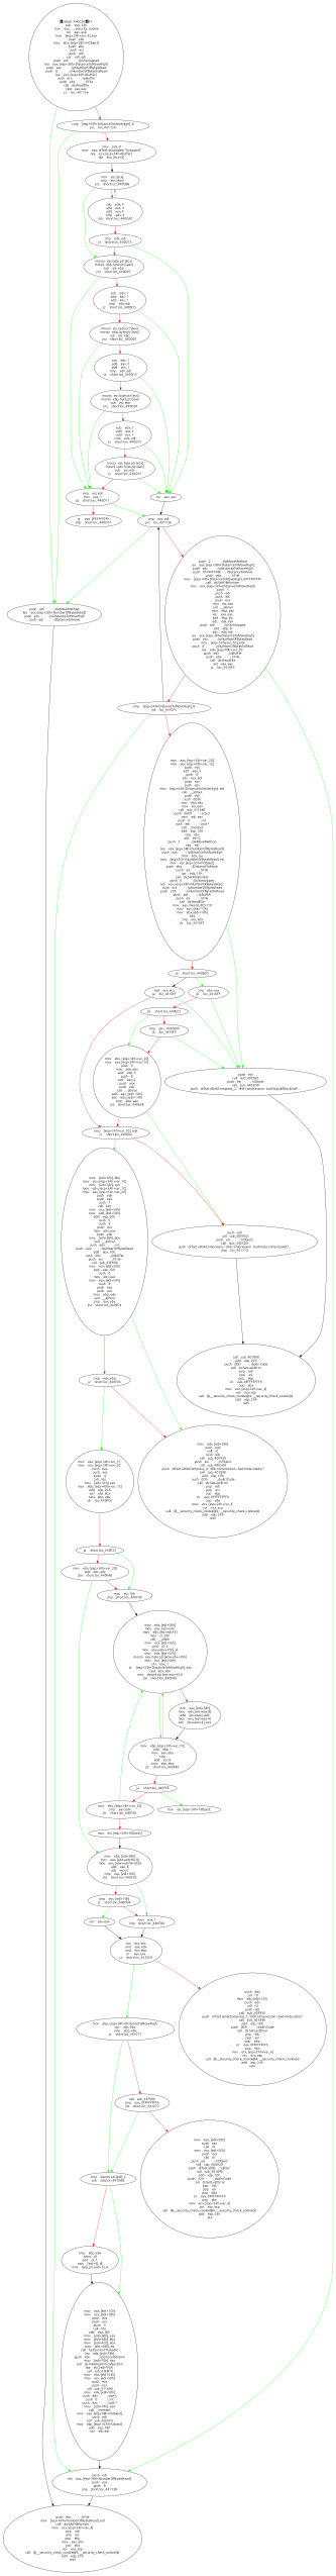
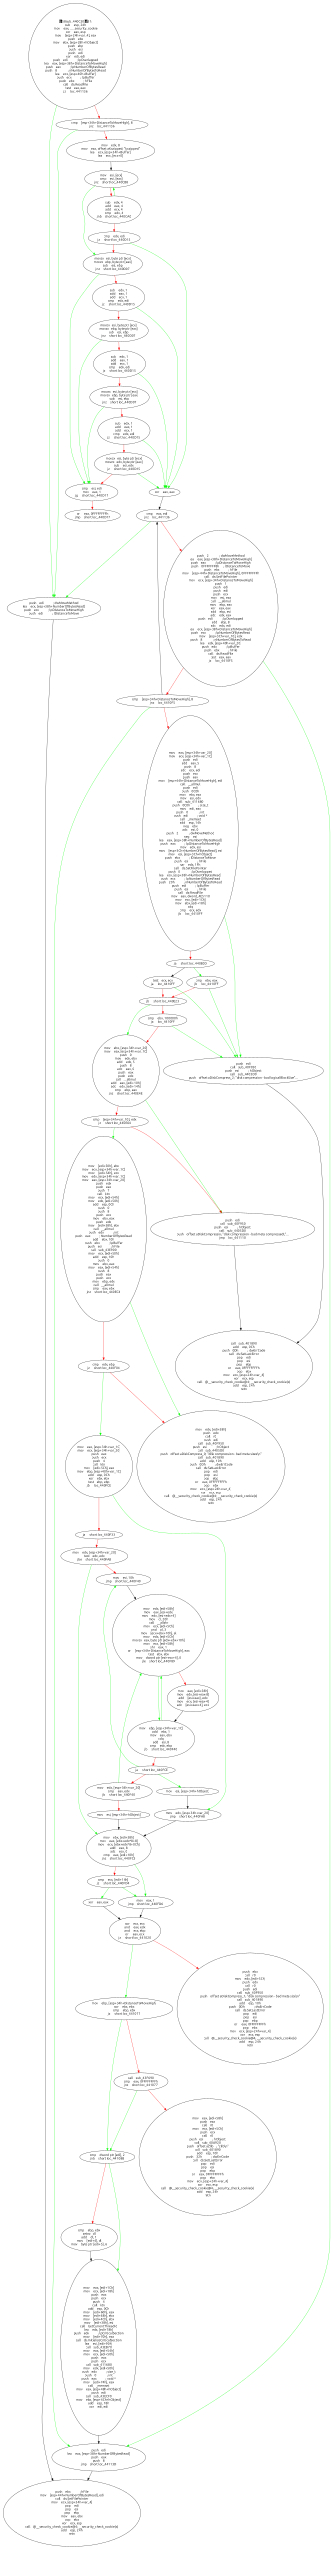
  digraph {
    fontname=Ubuntu
    node [fontname=Ubuntu]
    edge [color=green fontname=Ubuntu]
    n1 [label="58sub_440C5031:\nsub     esp, 24h\nmov     eax, ___security_cookie\nxor     eax, esp\nmov     [esp+24h+var_4], eax\npush    ebx\nmov     ebx, [esp+28h+hObject]\npush    ebp\npush    esi\npush    edi\nxor     edi, edi\npush    edi             ; lpOverlapped\nlea     eax, [esp+38h+DistanceToMoveHigh]\npush    eax             ; lpNumberOfBytesRead\npush    8               ; nNumberOfBytesToRead\nlea     ecx, [esp+40h+Buffer]\npush    ecx             ; lpBuffer\npush    ebx             ; hFile\ncall    ds:ReadFile\ntest    eax, eax\njz      loc_441136"]
    n2 [label="cmp     [esp+34h+DistanceToMoveHigh], 8\njnz     loc_441136"]
    n3 [label="push    edi             ; dwMoveMethod\nlea     ecx, [esp+38h+NumberOfBytesRead]\npush    ecx             ; lpDistanceToMoveHigh\npush    edi             ; lDistanceToMove"]
    n4 [label="mov     edx, 8\nmov     eax, offset aKxzipped; \"kxzipped\"\nlea     ecx, [esp+34h+Buffer]\nlea     ecx, [ecx+0]"]
    n5 [label="push    ebx             ; hFile\nmov     [esp+44h+NumberOfBytesRead], edi\ncall    ds:SetFilePointer\nmov     ecx, [esp+34h+var_4]\npop     edi\npop     esi\npop     ebp\nmov     eax, ebx\npop     ebx\nxor     ecx, esp\ncall    @__security_check_cookie@4; __security_check_cookie(x)\nadd     esp, 24h\nretn"]
    n6 [label="mov     esi, [ecx]\ncmp     esi, [eax]\njnz     short loc_440CB8"]
    n7 [label="sub     edx, 4\nadd     eax, 4\nadd     ecx, 4\ncmp     edx, 4\njnb     short loc_440CA0"]
    n8 [label="movzx   esi, byte ptr [ecx]\nmovzx   ebp, byte ptr [eax]\nsub     esi, ebp\njnz     short loc_440D07"]
    n9 [label="cmp     edx, edi\njz      short loc_440D15"]
    n10 [label="sub     edx, 1\nadd     eax, 1\nadd     ecx, 1\ncmp     edx, edi\njz      short loc_440D15"]
    n11 [label="cmp     esi, edi\nmov     eax, 1\njg      short loc_440D17"]
    n12 [label="xor     eax, eax"]
    n13 [label="cmp     eax, edi\njnz     loc_441136"]
    n14 [label="movzx   esi, byte ptr [ecx]\nmovzx   ebp, byte ptr [eax]\nsub     esi, ebp\njnz     short loc_440D07"]
    n15 [label="or      eax, 0FFFFFFFFh\njmp     short loc_440D17"]
    n16 [label="sub     edx, 1\nadd     eax, 1\nadd     ecx, 1\ncmp     edx, edi\njz      short loc_440D15"]
    n17 [label="movzx   esi, byte ptr [ecx]\nmovzx   ebp, byte ptr [eax]\nsub     esi, ebp\njnz     short loc_440D07"]
    n18 [label="sub     edx, 1\nadd     eax, 1\nadd     ecx, 1\ncmp     edx, edi\njz      short loc_440D15"]
    n19 [label="movzx   esi, byte ptr [ecx]\nmovzx   edx, byte ptr [eax]\nsub     esi, edx\njz      short loc_440D15"]
    n20 [label="push    2               ; dwMoveMethod\nlea     eax, [esp+38h+DistanceToMoveHigh]\npush    eax             ; lpDistanceToMoveHigh\npush    0FFFFFFF8h      ; lDistanceToMove\npush    ebx             ; hFile\nmov     [esp+44h+DistanceToMoveHigh], 0FFFFFFFFh\ncall    ds:SetFilePointer\nmov     ecx, [esp+34h+DistanceToMoveHigh]\npush    1\npush    edi\npush    edi\npush    ecx\nmov     esi, eax\ncall    __allmul\nmov     ebp, eax\nxor     eax, eax\nadd     ebp, esi\nadc     edx, eax\npush    edi             ; lpOverlapped\nadd     ebp, 8\nadc     edx, edi\nlea     ecx, [esp+38h+DistanceToMoveHigh]\npush    ecx             ; lpNumberOfBytesRead\nmov     [esp+3Ch+var_10], edx\npush    8               ; nNumberOfBytesToRead\nlea     edx, [esp+40h+var_20]\npush    edx             ; lpBuffer\npush    ebx             ; hFile\ncall    ds:ReadFile\ntest    eax, eax\njz      loc_4410F5"]
    n21 [label="cmp     [esp+34h+DistanceToMoveHigh], 8\njnz     loc_4410F5"]
    n22 [label="push    edi\nlea     eax, [esp+38h+NumberOfBytesRead]\npush    eax\npush    8\njmp     short loc_44113D"]
    n23 [label="mov     eax, [esp+34h+var_20]\nmov     ecx, [esp+34h+var_1C]\npush    edi\nadd     eax, 5\npush    8\nadc     ecx, edi\npush    ecx\npush    eax\nmov     [esp+44h+DistanceToMoveHigh], edi\ncall    __allmul\npush    edi\npush    0C0h\nmov     ebx, eax\nmov     esi, edx\ncall    sub_411680\npush    0C0h            ; size_t\nmov     edi, eax\npush    0               ; int\npush    edi             ; void *\ncall    _memset\nadd     esp, 14h\nneg     ebx\nadc     esi, 0\npush    2               ; dwMoveMethod\nneg     esi\nlea     eax, [esp+38h+NumberOfBytesRead]\npush    eax             ; lpDistanceToMoveHigh\nmov     edx, esi\nmov     [esp+3Ch+NumberOfBytesRead], esi\nmov     esi, [esp+3Ch+hObject]\npush    ebx             ; lDistanceToMove\npush    esi             ; hFile\nsar     edx, 1Fh\ncall    ds:SetFilePointer\npush    0               ; lpOverlapped\nlea     ecx, [esp+38h+NumberOfBytesRead]\npush    ecx             ; lpNumberOfBytesRead\npush    20h             ; nNumberOfBytesToRead\npush    edi             ; lpBuffer\npush    esi             ; hFile\ncall    ds:ReadFile\nmov     eax, dword_4E5110\nmov     ecx, [edi+1Ch]\nmov     ebx, [edi+18h]\ncdq\ncmp     ecx, edx\njb      loc_4410FF"]
    n24 [label="ja      short loc_440E0D"]
    n25 [label="push    edi\ncall    sub_40F950\npush    esi             ; hObject\ncall    sub_4405D0\npush    offset aDiskCompress_2; \"disk compression - bad logicalBlockSize\"..."]
    n26 [label="cmp     ebx, eax\njb      loc_4410FF"]
    n27 [label="test    ecx, ecx\nja      loc_4410FF"]
    n28 [label="call    sub_401890\nadd     esp, 0Ch\npush    0Dh             ; dwErrCode\ncall    ds:SetLastError\npop     edi\npop     esi\npop     ebp\nor      eax, 0FFFFFFFFh\npop     ebx\nmov     ecx, [esp+24h+var_4]\nxor     ecx, esp\ncall    @__security_check_cookie@4; __security_check_cookie(x)\nadd     esp, 24h\nretn"]
    n29 [label="jb      short loc_440E23"]
    n30 [label="cmp     ebx, 100000h\nja      loc_4410FF"]
    n31 [label="mov     ebx, [esp+34h+var_20]\nmov     eax, [esp+34h+var_1C]\npush    0\nmov     edx, ebx\nadd     edx, 5\npush    8\nadc     eax, 0\npush    eax\npush    edx\ncall    __allmul\nadd     eax, [edi+10h]\nadc     edx, [edi+14h]\ncmp     ebp, eax\njnz     short loc_440E4E"]
    n32 [label="cmp     [esp+34h+var_10], edx\njz      short loc_440E64"]
    n33 [label="push    edi\ncall    sub_40F950\npush    esi             ; hObject\ncall    sub_4405D0\npush    offset aDiskCompressio; \"disk compression - bad meta compressedL\"...\njmp     loc_441110"]
    n34 [label="mov     [edi+50h], ebx\nmov     ecx, [esp+34h+var_1C]\nmov     [edi+54h], ecx\nmov     edx, [esp+34h+var_1C]\nmov     eax, [esp+34h+var_20]\npush    edx\npush    eax\npush    7\ncall    ktn\nmov     ecx, [edi+54h]\nmov     edx, [edi+50h]\nadd     esp, 0Ch\npush    0\npush    8\npush    ecx\nmov     ebx, eax\npush    edx\nmov     [edi+58h], ebx\ncall    __allmul\npush    edx             ; int\npush    eax             ; NumberOfBytesRead\nadd     ebx, 10h\npush    ebx             ; lpBuffer\npush    esi             ; hFile\ncall    sub_43E900\nmov     ecx, [edi+50h]\nadd     esp, 10h\npush    0\nmov     ebx, eax\nmov     eax, [edi+54h]\npush    8\npush    eax\npush    ecx\nmov     ebp, edx\ncall    __allmul\ncmp     eax, ebx\njnz     short loc_440EC4"]
    n35 [label="cmp     edx, ebp\njz      short loc_440F04"]
    n36 [label="mov     edx, [edi+58h]\npush    edx\ncall    r0\npush    edi\ncall    sub_40F950\npush    esi             ; hObject\ncall    sub_4405D0\npush    offset aDiskCompress_0; \"disk compression - bad meta sizes\\n\"\ncall    sub_401890\nadd     esp, 10h\npush    0Dh             ; dwErrCode\ncall    ds:SetLastError\npop     edi\npop     esi\npop     ebp\nor      eax, 0FFFFFFFFh\npop     ebx\nmov     ecx, [esp+24h+var_4]\nxor     ecx, esp\ncall    @__security_check_cookie@4; __security_check_cookie(x)\nadd     esp, 24h\nretn"]
    n37 [label="mov     eax, [esp+34h+var_1C]\nmov     ecx, [esp+34h+var_20]\npush    eax\npush    ecx\npush    4\ncall    ktn\nmov     [edi+5Ch], eax\nmov     ebp, [esp+40h+var_1C]\nadd     esp, 0Ch\nxor     ebx, ebx\ntest    ebp, ebp\njb      loc_440FCE"]
    n38 [label="ja      short loc_440F33"]
+   n39 [label="mov     edx, [esp+34h+var_20]\njmp     short loc_440FA8"]
    n40 [label="mov     edx, [esp+34h+var_20]\ntest    edx, edx\njbe     short loc_440FA8"]
    n41 [label="mov     esi, 10h\njmp     short loc_440F40"]
    n42 [label="mov     ebx, [edi+58h]\nmov     eax, [ebx+edx*8+8]\nmov     ecx, [ebx+edx*8+0Ch]\nadd     eax, 8\nadc     ecx, 0\ncmp     eax, [edi+10h]\njnz     short loc_440FC3"]
    n43 [label="mov     edx, [edi+58h]\nmov     eax, [esi+edx]\nmov     edx, [esi+edx+4]\nmov     cl, 20h\ncall    __allshr\nmov     ecx, [edi+5Ch]\nand     al, 3\nmov     [ecx+ebx+10h], al\nmov     edx, [edi+5Ch]\nmovzx   eax, byte ptr [edx+ebx+10h]\nmov     ecx, [edi+58h]\nshr     eax, 1\nor      [esp+34h+DistanceToMoveHigh], eax\ntest    ebx, ebx\nmov     dword ptr [esi+ecx+4], 0\njle     short loc_440F89"]
    n44 [label="cmp     ecx, [edi+14h]\njz      short loc_440FD4"]
    n45 [label="mov     eax, 1\njmp     short loc_440FD6"]
    n46 [label="mov     eax, [edi+58h]\nmov     edx, [esi+eax-8]\nadd     [esi+eax], edx\nmov     ecx, [esi+eax-4]\nadc     [esi+eax+4], ecx"]
    n47 [label="mov     ebp, [esp+34h+var_1C]\nadd     ebx, 1\nmov     eax, ebx\ncdq\nadd     esi, 8\ncmp     edx, ebp\njb      short loc_440F40"]
    n48 [label="ja      short loc_440FCE"]
    n49 [label="mov     edx, [esp+34h+var_20]\ncmp     eax, edx\njb      short loc_440F40"]
    n50 [label="mov     esi, [esp+34h+hObject]"]
    n51 [label="mov     esi, [esp+34h+hObject]"]
    n52 [label="xor     eax, eax"]
    n53 [label="xor     ecx, ecx\nand     eax, edx\nand     ecx, ebp\nor      eax, ecx\njz      short loc_441020"]
    n54 [label="push    ebx\ncall    r0\nmov     edx, [edi+5Ch]\npush    edx\ncall    r0\npush    edi\ncall    sub_40F950\npush    offset aDiskCompress_1; \"disk compression - bad meta size\\n\"\ncall    sub_401890\nadd     esp, 10h\npush    0Dh             ; dwErrCode\ncall    ds:SetLastError\npop     edi\npop     esi\npop     ebp\nor      eax, 0FFFFFFFFh\npop     ebx\nmov     ecx, [esp+24h+var_4]\nxor     ecx, esp\ncall    @__security_check_cookie@4; __security_check_cookie(x)\nadd     esp, 24h\nretn"]
    n55 [label="mov     ebp, [esp+34h+DistanceToMoveHigh]\nxor     ebx, ebx\ncmp     ebp, ebx\njz      short loc_441077"]
    n56 [label="call    sub_43F690\ncmp     eax, 0FFFFFFFFh\njnz     short loc_441077"]
-   n57 [label="cmp     dword ptr [edi], 2\njnb     cdq loc_44108B"]
+   n57 [label="cmp     dword ptr [edi], 2\njnb     short loc_44108B"]
    n58 [label="mov     eax, [edi+58h]\npush    eax\ncall    r0\nmov     ecx, [edi+5Ch]\npush    ecx\ncall    r0\npush    esi             ; hObject\ncall    sub_40A920\npush    offset aZlib    ; \"zlib\\n\"\ncall    sub_401890\nadd     esp, 10h\npush    32h             ; dwErrCode\ncall    ds:SetLastError\npop     edi\npop     esi\npop     ebp\nor      eax, 0FFFFFFFFh\npop     ebx\nmov     ecx, [esp+24h+var_4]\nxor     ecx, esp\ncall    @__security_check_cookie@4; __security_check_cookie(x)\nadd     esp, 24h\nretn"]
    n59 [label="cmp     ebp, ebx\nsetnz   dl\nadd     dl, 1\nmov     [edi+4], dl\nmov     byte ptr [edi+5], 6"]
    n60 [label="mov     eax, [edi+1Ch]\nmov     ecx, [edi+18h]\npush    eax\npush    ecx\npush    4\ncall    ktn\nadd     esp, 0Ch\nmov     [edi+60h], eax\nmov     [edi+48h], ebx\nmov     [edi+4Ch], ebx\nmov     [edi+38h], esi\ncall    GetCurrentThreadId\nlea     edx, [edi+78h]\npush    edx             ; lpCriticalSection\nmov     [edi+70h], eax\ncall    ds:InitializeCriticalSection\nlea     esi, [edi+90h]\ncall    sub_43EB70\nmov     eax, [edi+54h]\nmov     ecx, [edi+50h]\npush    eax\npush    ecx\ncall    sub_411680\nmov     edx, [edi+50h]\npush    edx             ; size_t\npush    0               ; int\npush    eax             ; void *\nmov     [edi+74h], eax\ncall    _memset\nmov     eax, [esp+48h+hObject]\npush    edi\ncall    sub_43ECF0\nmov     ebx, [esp+4Ch+hObject]\nadd     esp, 18h\nxor     edi, edi"]
    n1 -> n2 [color=red]
    n1 -> n3
    n2 -> n3
    n2 -> n4 [color=red]
    n3 -> n5 [color=black]
    n4 -> n6 [color=black]
    n6 -> n7 [color=red]
    n6 -> n8
    n7 -> n6
    n7 -> n9 [color=red]
    n8 -> n10 [color=red]
    n8 -> n11
    n9 -> n8 [color=red]
    n9 -> n12
    n10 -> n12
    n10 -> n14 [color=red]
-   n11 -> n13
    n11 -> n15 [color=red]
    n12 -> n13 [color=black]
    n13 -> n3
    n13 -> n20 [color=red]
    n14 -> n11
    n14 -> n16 [color=red]
    n16 -> n12
    n16 -> n17 [color=red]
    n17 -> n11
    n17 -> n18 [color=red]
    n18 -> n12
    n18 -> n19 [color=red]
    n19 -> n11 [color=red]
    n19 -> n12
    n20 -> n21 [color=red]
    n20 -> n22
    n21 -> n13 [color=black]
    n21 -> n22
    n21 -> n23 [color=red]
    n22 -> n5 [color=black]
    n23 -> n24 [color=red]
    n23 -> n25
    n24 -> n26
    n24 -> n27 [color=black]
    n25 -> n28 [color=black]
    n26 -> n25
    n26 -> n29 [color=red]
    n27 -> n25
-   n27 -> n32 [color=red]
+   n27 -> n29 [color=red]
    n29 -> n30 [color=red]
    n29 -> n31
    n30 -> n25
    n30 -> n31 [color=red]
    n31 -> n32 [color=red]
    n31 -> n33
    n32 -> n33 [color=red]
    n32 -> n34
    n33 -> n28 [color=black]
    n34 -> n35 [color=red]
    n34 -> n36
    n35 -> n36 [color=red]
    n35 -> n37
    n37 -> n38 [color=red]
+   n37 -> n39
    n38 -> n40 [color=red]
-   n38 -> n41
+   n48 -> n41
+   n39 -> n42 [color=black]
    n40 -> n41 [color=red]
    n40 -> n42
    n41 -> n43 [color=black]
    n42 -> n44 [color=red]
    n42 -> n45
    n43 -> n46 [color=red]
    n43 -> n47
-   n44 -> n45 [color=red]
+   n44 -> n45
    n44 -> n52
    n45 -> n53 [color=black]
    n46 -> n47 [color=black]
    n47 -> n43
    n47 -> n48 [color=red]
    n48 -> n49 [color=red]
    n48 -> n50
    n49 -> n43
    n49 -> n51 [color=red]
+   n50 -> n39 [color=black]
    n51 -> n42 [color=black]
    n52 -> n53 [color=black]
    n53 -> n54 [color=red]
    n53 -> n55
    n55 -> n56 [color=red]
    n55 -> n57
    n56 -> n57
    n56 -> n58 [color=red]
    n57 -> n59 [color=red]
    n57 -> n60
    n59 -> n60 [color=black]
    n60 -> n22 [color=black]
  }
